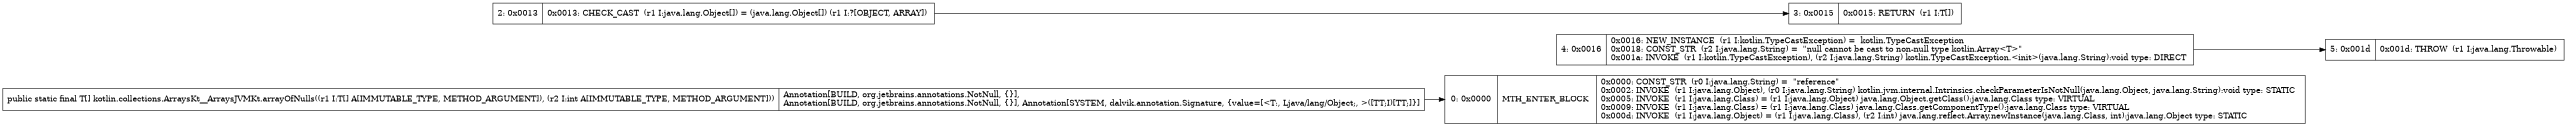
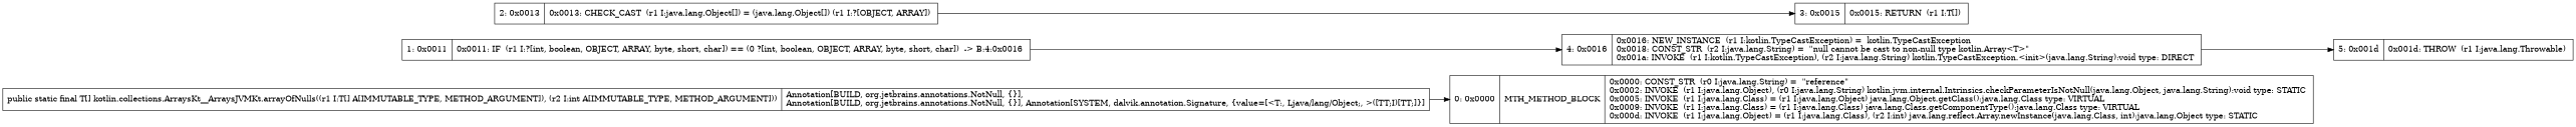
  digraph {
    rankdir=LR
    node [shape=record]
-   n1 [label="{0\:\ 0x0000|MTH_ENTER_BLOCK\l|0x0000: CONST_STR  (r0 I:java.lang.String) =  \"reference\" \l0x0002: INVOKE  (r1 I:java.lang.Object), (r0 I:java.lang.String) kotlin.jvm.internal.Intrinsics.checkParameterIsNotNull(java.lang.Object, java.lang.String):void type: STATIC \l0x0005: INVOKE  (r1 I:java.lang.Class) = (r1 I:java.lang.Object) java.lang.Object.getClass():java.lang.Class type: VIRTUAL \l0x0009: INVOKE  (r1 I:java.lang.Class) = (r1 I:java.lang.Class) java.lang.Class.getComponentType():java.lang.Class type: VIRTUAL \l0x000d: INVOKE  (r1 I:java.lang.Object) = (r1 I:java.lang.Class), (r2 I:int) java.lang.reflect.Array.newInstance(java.lang.Class, int):java.lang.Object type: STATIC \l}"]
+   n1 [label="{0\:\ 0x0000|MTH_METHOD_BLOCK\l|0x0000: CONST_STR  (r0 I:java.lang.String) =  \"reference\" \l0x0002: INVOKE  (r1 I:java.lang.Object), (r0 I:java.lang.String) kotlin.jvm.internal.Intrinsics.checkParameterIsNotNull(java.lang.Object, java.lang.String):void type: STATIC \l0x0005: INVOKE  (r1 I:java.lang.Class) = (r1 I:java.lang.Object) java.lang.Object.getClass():java.lang.Class type: VIRTUAL \l0x0009: INVOKE  (r1 I:java.lang.Class) = (r1 I:java.lang.Class) java.lang.Class.getComponentType():java.lang.Class type: VIRTUAL \l0x000d: INVOKE  (r1 I:java.lang.Object) = (r1 I:java.lang.Class), (r2 I:int) java.lang.reflect.Array.newInstance(java.lang.Class, int):java.lang.Object type: STATIC \l}"]
+   n2 [label="{1\:\ 0x0011|0x0011: IF  (r1 I:?[int, boolean, OBJECT, ARRAY, byte, short, char]) == (0 ?[int, boolean, OBJECT, ARRAY, byte, short, char])  \-\> B:4:0x0016 \l}"]
    n3 [label="{4\:\ 0x0016|0x0016: NEW_INSTANCE  (r1 I:kotlin.TypeCastException) =  kotlin.TypeCastException \l0x0018: CONST_STR  (r2 I:java.lang.String) =  \"null cannot be cast to non\-null type kotlin.Array\<T\>\" \l0x001a: INVOKE  (r1 I:kotlin.TypeCastException), (r2 I:java.lang.String) kotlin.TypeCastException.\<init\>(java.lang.String):void type: DIRECT \l}"]
    n4 [label="{2\:\ 0x0013|0x0013: CHECK_CAST  (r1 I:java.lang.Object[]) = (java.lang.Object[]) (r1 I:?[OBJECT, ARRAY]) \l}"]
    n5 [label="{3\:\ 0x0015|0x0015: RETURN  (r1 I:T[]) \l}"]
    n6 [label="{5\:\ 0x001d|0x001d: THROW  (r1 I:java.lang.Throwable) \l}"]
    n7 [label="{public static final T[] kotlin.collections.ArraysKt__ArraysJVMKt.arrayOfNulls((r1 I:T[] A[IMMUTABLE_TYPE, METHOD_ARGUMENT]), (r2 I:int A[IMMUTABLE_TYPE, METHOD_ARGUMENT]))  | Annotation[BUILD, org.jetbrains.annotations.NotNull, \{\}], \lAnnotation[BUILD, org.jetbrains.annotations.NotNull, \{\}], Annotation[SYSTEM, dalvik.annotation.Signature, \{value=[\<T:, Ljava\/lang\/Object;, \>([TT;I)[TT;]\}]\l}"]
+   n2 -> n3
    n3 -> n6
    n4 -> n5
    n7 -> n1
  }
